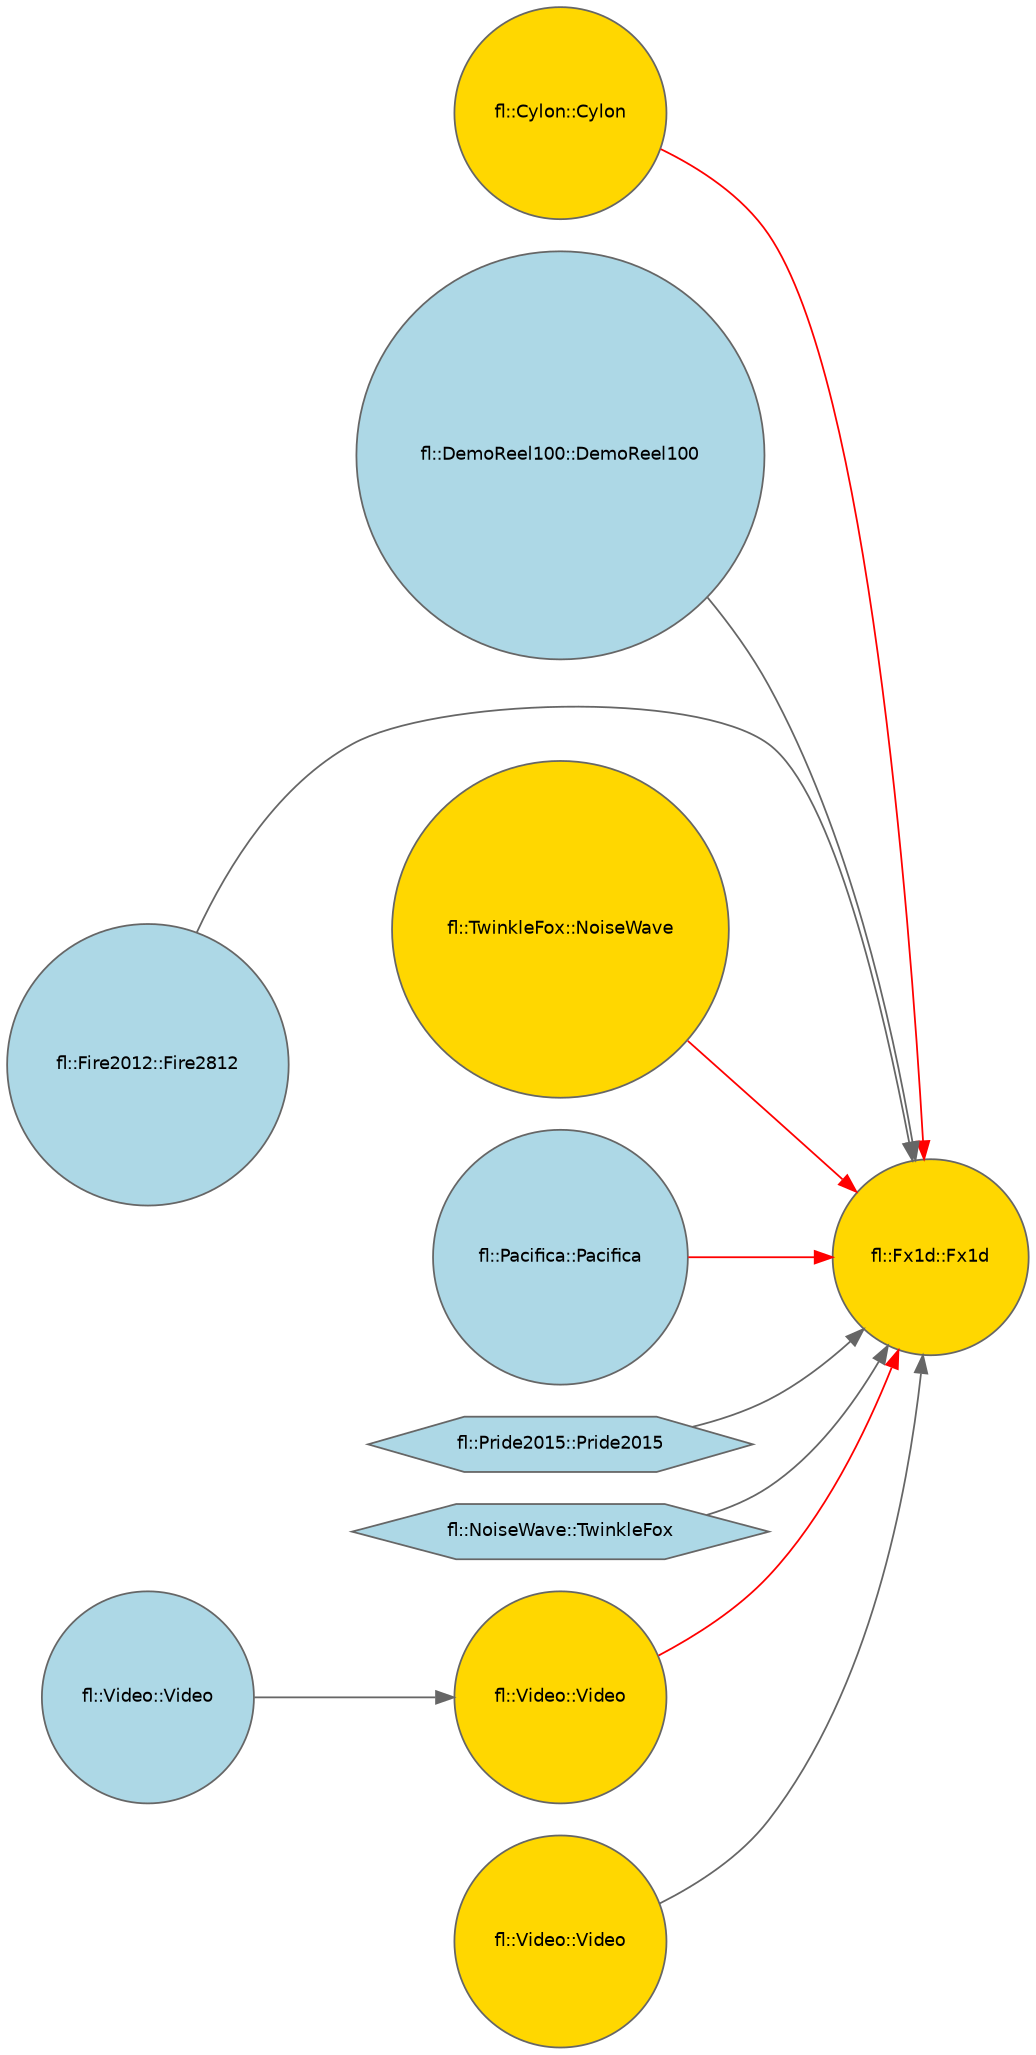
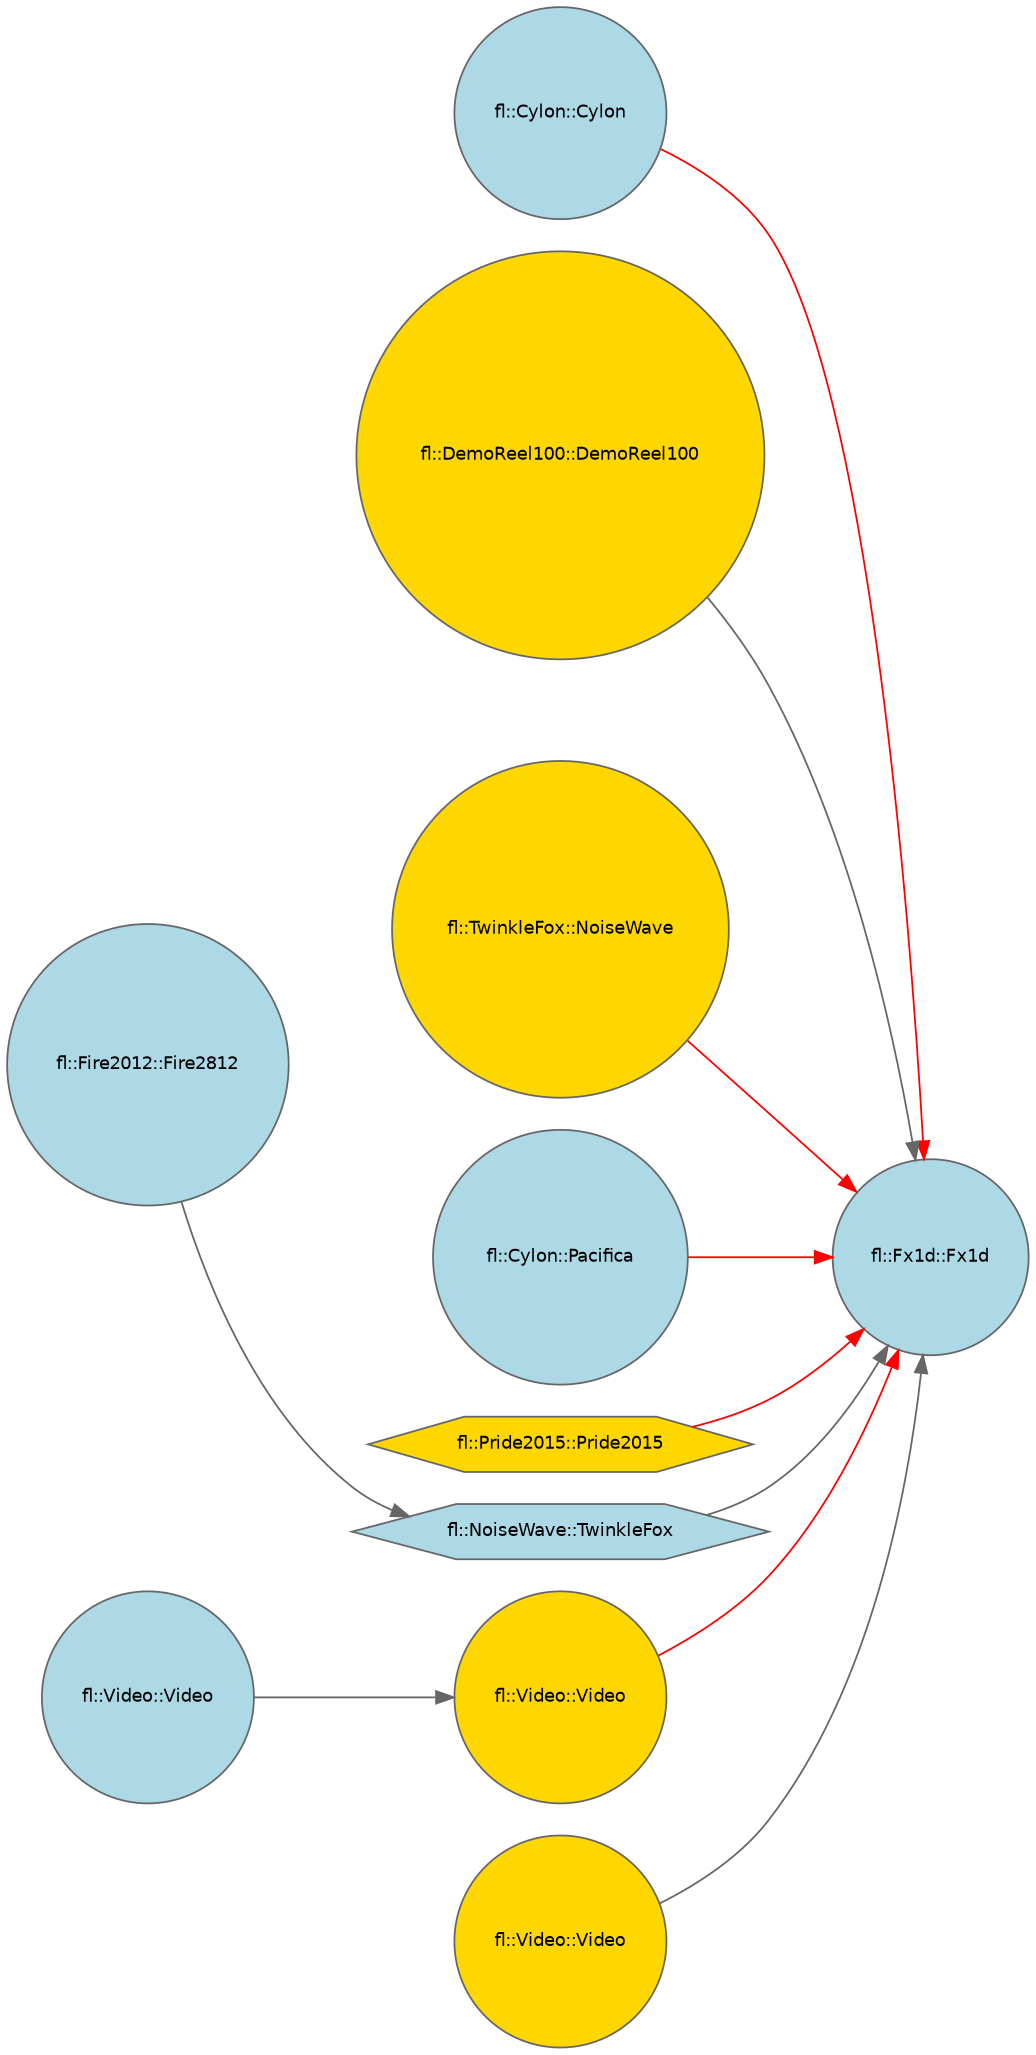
  digraph {
    rankdir=RL
    node [color=grey40 fillcolor=lightblue fontname=Helvetica fontsize=10 shape=circle style=filled]
    edge [color=red dir=back fontname=Helvetica fontsize=10 labelfontname=Helvetica labelfontsize=10 style=solid]
-   n1 [color=gray40 fillcolor=gold fontcolor=black height=0.2 label="fl::Fx1d::Fx1d" width=0.4]
-   n2 [fillcolor=gold height=0.2 label="fl::Cylon::Cylon" width=0.4]
-   n3 [height=0.2 label="fl::DemoReel100::DemoReel100" width=0.4]
+   n1 [color=gray40 fontcolor=black height=0.2 label="fl::Fx1d::Fx1d" width=0.4]
+   n2 [height=0.2 label="fl::Cylon::Cylon" width=0.4]
+   n3 [fillcolor=gold height=0.2 label="fl::DemoReel100::DemoReel100" width=0.4]
    n4 [height=0.2 label="fl::Fire2012::Fire2812" width=0.4]
    n5 [fillcolor=gold height=0.2 label="fl::TwinkleFox::NoiseWave" width=0.4]
-   n6 [height=0.2 label="fl::Pacifica::Pacifica" width=0.4]
-   n7 [height=0.2 label="fl::Pride2015::Pride2015" shape=hexagon width=0.4]
+   n6 [height=0.2 label="fl::Cylon::Pacifica" width=0.4]
+   n7 [fillcolor=gold height=0.2 label="fl::Pride2015::Pride2015" shape=hexagon width=0.4]
    n8 [height=0.2 label="fl::NoiseWave::TwinkleFox" shape=hexagon width=0.4]
    n9 [fillcolor=gold height=0.2 label="fl::Video::Video" width=0.4]
    n10 [fillcolor=gold height=0.2 label="fl::Video::Video" width=0.4]
    n11 [height=0.2 label="fl::Video::Video" width=0.4]
    n1 -> n2
    n1 -> n3 [color=gray40]
-   n1 -> n4 [color=gray40]
+   n8 -> n4 [color=gray40]
    n1 -> n5
    n1 -> n6
-   n1 -> n7 [color=gray40]
+   n1 -> n7
    n1 -> n8 [color=gray40]
    n1 -> n9
    n1 -> n10 [color=gray40]
    n9 -> n11 [color=gray40]
  }
